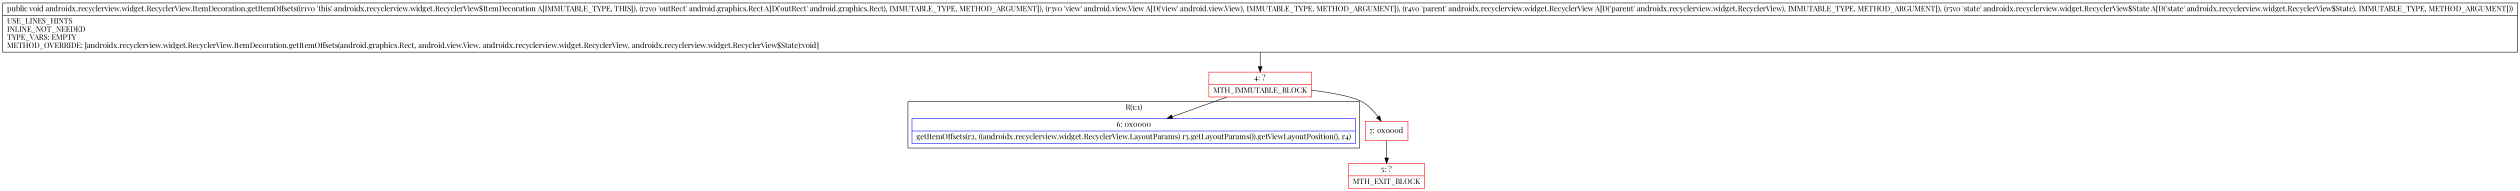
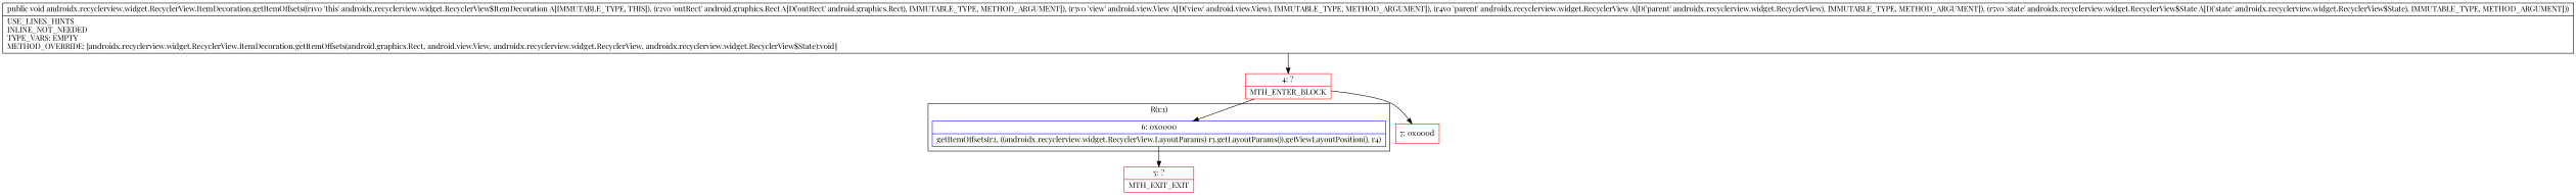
  digraph {
    fontname="Playfair Display"
    node [color=red fontname="Playfair Display" shape=record]
    edge [fontname="Playfair Display"]
    n1 [color=blue label="{6\:\ 0x0000|getItemOffsets(r2, ((androidx.recyclerview.widget.RecyclerView.LayoutParams) r3.getLayoutParams()).getViewLayoutPosition(), r4)\l}"]
    n2 [label="{7\:\ 0x000d}"]
-   n3 [label="{5\:\ ?|MTH_EXIT_BLOCK\l}"]
-   n4 [label="{4\:\ ?|MTH_IMMUTABLE_BLOCK\l}"]
+   n3 [label="{5\:\ ?|MTH_EXIT_EXIT\l}"]
+   n4 [label="{4\:\ ?|MTH_ENTER_BLOCK\l}"]
    n5 [label="{public void androidx.recyclerview.widget.RecyclerView.ItemDecoration.getItemOffsets((r1v0 'this' androidx.recyclerview.widget.RecyclerView$ItemDecoration A[IMMUTABLE_TYPE, THIS]), (r2v0 'outRect' android.graphics.Rect A[D('outRect' android.graphics.Rect), IMMUTABLE_TYPE, METHOD_ARGUMENT]), (r3v0 'view' android.view.View A[D('view' android.view.View), IMMUTABLE_TYPE, METHOD_ARGUMENT]), (r4v0 'parent' androidx.recyclerview.widget.RecyclerView A[D('parent' androidx.recyclerview.widget.RecyclerView), IMMUTABLE_TYPE, METHOD_ARGUMENT]), (r5v0 'state' androidx.recyclerview.widget.RecyclerView$State A[D('state' androidx.recyclerview.widget.RecyclerView$State), IMMUTABLE_TYPE, METHOD_ARGUMENT]))  | USE_LINES_HINTS\lINLINE_NOT_NEEDED\lTYPE_VARS: EMPTY\lMETHOD_OVERRIDE: [androidx.recyclerview.widget.RecyclerView.ItemDecoration.getItemOffsets(android.graphics.Rect, android.view.View, androidx.recyclerview.widget.RecyclerView, androidx.recyclerview.widget.RecyclerView$State):void]\l}" color=""]
    subgraph cluster_1 {
      label="R(1:1)"
      n1
    }
-   n2 -> n3
+   n1 -> n3
    n4 -> n1
    n4 -> n2
    n5 -> n4
  }
